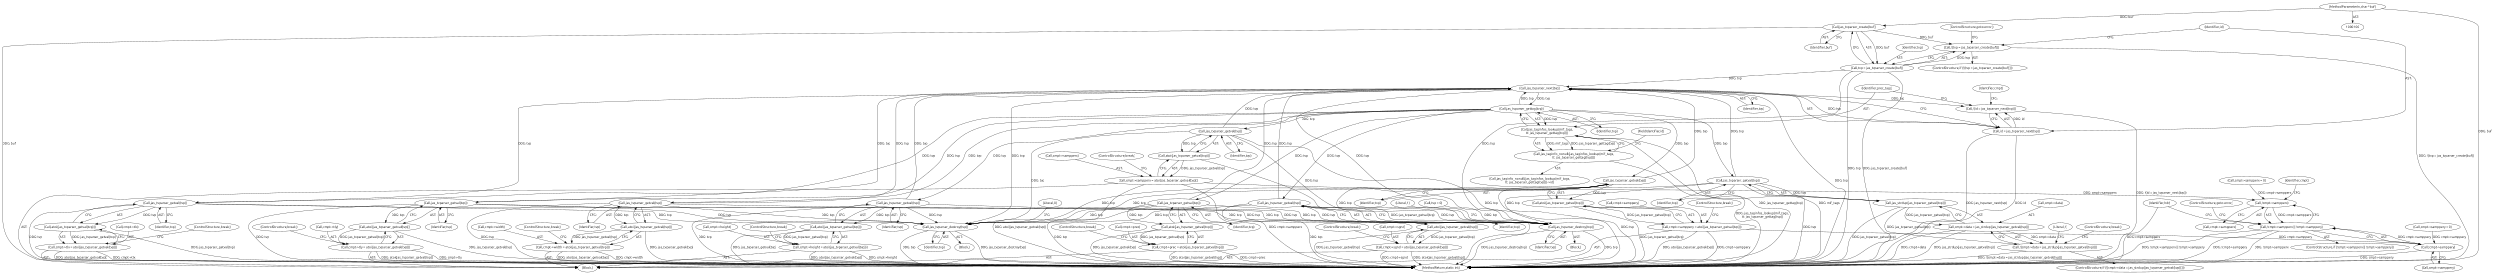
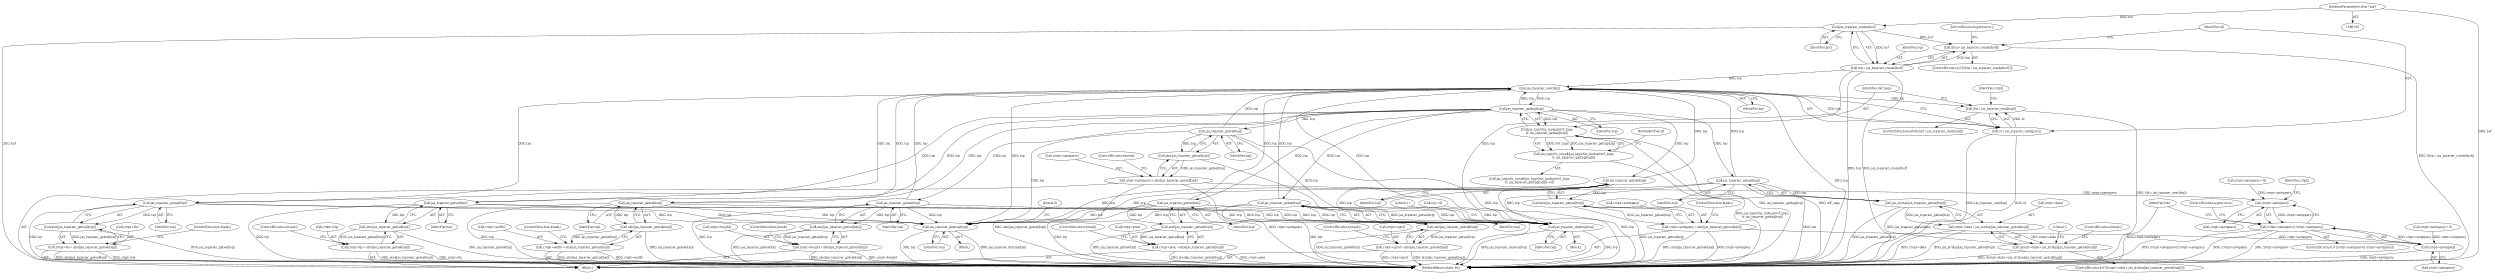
  digraph {
    fontname=Ubuntu
    node [fontname=Ubuntu]
    edge [fontname=Ubuntu]
    n1 [label="(Call,jas_tvparser_create(buf))"]
    n2 [label="(Call,!(tvp = jas_tvparser_create(buf)))"]
    n3 [label="(Call,tvp = jas_tvparser_create(buf))"]
    n4 [label="(MethodReturn,static int)"]
    n5 [label="(Identifier,buf)"]
    n6 [label="(ControlStructure,if (!(tvp = jas_tvparser_create(buf))))"]
    n7 [label="(Call,jas_tvparser_next(tvp))"]
    n8 [label="(Call,jas_tvparser_destroy(tvp))"]
    n9 [label="(MethodParameterIn,char *buf)"]
    1000100
    n11 [label="(Call,!(id = jas_tvparser_next(tvp)))"]
-   n12 [label="(Call,id = jas_tvparser_next(tvp))"]
+   n12 [label="(Call,id = jas_tvparser_next(prec))"]
    n13 [label="(Call,jas_tvparser_gettag(tvp))"]
    n14 [label="(Call,jas_tvparser_destroy(tvp))"]
    n15 [label="(Identifier,tvp)"]
    n16 [label="(Identifier,tvp)"]
    n17 [label="(Block,)"]
+   n18 [label="(ControlStructure,while (!(id = jas_tvparser_next(tvp))))"]
    n19 [label="(Call,jas_taginfos_lookup(mif_tags,\n\t\t  jas_tvparser_gettag(tvp)))"]
    n20 [label="(Call,jas_tvparser_getval(tvp))"]
    n21 [label="(Call,jas_tvparser_getval(tvp))"]
    n22 [label="(Call,jas_tvparser_getval(tvp))"]
    n23 [label="(Call,jas_tvparser_getval(tvp))"]
    n24 [label="(Call,jas_tvparser_getval(tvp))"]
    n25 [label="(Call,jas_tvparser_getval(tvp))"]
    n26 [label="(Call,jas_tvparser_getval(tvp))"]
    n27 [label="(Call,jas_tvparser_getval(tvp))"]
    n28 [label="(Call,jas_tvparser_getval(tvp))"]
    n29 [label="(Identifier,tvp)"]
    n30 [label="(Identifier,tvp)"]
    n31 [label="(Block,)"]
    n32 [label="(Call,jas_taginfo_nonull(jas_taginfos_lookup(mif_tags,\n\t\t  jas_tvparser_gettag(tvp))))"]
    n33 [label="(Call,atoi(jas_tvparser_getval(tvp)))"]
    n34 [label="(Identifier,tvp)"]
    n35 [label="(Call,atoi(jas_tvparser_getval(tvp)))"]
    n36 [label="(Identifier,tvp)"]
    n37 [label="(Call,atoi(jas_tvparser_getval(tvp)))"]
    n38 [label="(Identifier,tvp)"]
    n39 [label="(Call,atoi(jas_tvparser_getval(tvp)))"]
    n40 [label="(Identifier,tvp)"]
    n41 [label="(Call,atoi(jas_tvparser_getval(tvp)))"]
    n42 [label="(Identifier,tvp)"]
    n43 [label="(Call,atoi(jas_tvparser_getval(tvp)))"]
    n44 [label="(Identifier,tvp)"]
    n45 [label="(Call,atoi(jas_tvparser_getval(tvp)))"]
    n46 [label="(Identifier,tvp)"]
    n47 [label="(Call,atoi(jas_tvparser_getval(tvp)))"]
    n48 [label="(Identifier,tvp)"]
    n49 [label="(Call,jas_strdup(jas_tvparser_getval(tvp)))"]
    n50 [label="(Identifier,tvp)"]
    n51 [label="(Call,jas_taginfo_nonull(jas_taginfos_lookup(mif_tags,\n\t\t  jas_tvparser_gettag(tvp)))->id)"]
    n52 [label="(Call,cmpt->tlx = atoi(jas_tvparser_getval(tvp)))"]
    n53 [label="(Block,)"]
    n54 [label="(Call,cmpt->tly = atoi(jas_tvparser_getval(tvp)))"]
    n55 [label="(Call,cmpt->width = atoi(jas_tvparser_getval(tvp)))"]
    n56 [label="(Call,cmpt->height = atoi(jas_tvparser_getval(tvp)))"]
    n57 [label="(Call,cmpt->sampperx = atoi(jas_tvparser_getval(tvp)))"]
    n58 [label="(Call,!cmpt->sampperx)"]
    n59 [label="(Call,!cmpt->sampperx || !cmpt->samppery)"]
    n60 [label="(Call,cmpt->sampperx)"]
    n61 [label="(Call,!cmpt->samppery)"]
    n62 [label="(ControlStructure,if (!cmpt->sampperx || !cmpt->samppery))"]
    n63 [label="(Call,cmpt->samppery)"]
    n64 [label="(Call,cmpt->samppery = atoi(jas_tvparser_getval(tvp)))"]
    n65 [label="(Call,cmpt->prec = atoi(jas_tvparser_getval(tvp)))"]
    n66 [label="(Call,cmpt->sgnd = atoi(jas_tvparser_getval(tvp)))"]
    n67 [label="(Call,!(cmpt->data = jas_strdup(jas_tvparser_getval(tvp))))"]
    n68 [label="(Call,cmpt->data = jas_strdup(jas_tvparser_getval(tvp)))"]
    n69 [label="(ControlStructure,if (!(cmpt->data = jas_strdup(jas_tvparser_getval(tvp)))))"]
    n70 [label="(Call,cmpt->samppery = 0)"]
    n71 [label="(Call,cmpt->height)"]
    n72 [label="(Call,cmpt->data)"]
    n73 [label="(Call,cmpt->tlx)"]
    n74 [label="(Identifier,hdr)"]
    n75 [label="(Literal,1)"]
    n76 [label="(Identifier,cmpt)"]
    n77 [label="(Call,cmpt->sampperx)"]
-   n78 [label="(Identifier,prec_tags)"]
+   n78 [label="(Identifier,mif_tags)"]
    n79 [label="(ControlStructure,goto error;)"]
    n80 [label="(ControlStructure,break;)"]
    n81 [label="(ControlStructure,break;)"]
    n82 [label="(Identifier,id)"]
    n83 [label="(ControlStructure,break;)"]
    n84 [label="(Call,cmpt->samppery)"]
    n85 [label="(ControlStructure,break;)"]
    n86 [label="(Call,cmpt->tly)"]
    n87 [label="(Literal,1)"]
    n88 [label="(Call,cmpt->sampperx = 0)"]
    n89 [label="(Identifier,tvp)"]
    n90 [label="(FieldIdentifier,id)"]
    n91 [label="(Call,tvp = 0)"]
    n92 [label="(ControlStructure,break;)"]
    n93 [label="(Call,cmpt->prec)"]
    n94 [label="(ControlStructure,break;)"]
    n95 [label="(ControlStructure,break;)"]
    n96 [label="(Call,cmpt->width)"]
    n97 [label="(ControlStructure,goto error;)"]
    n98 [label="(Literal,0)"]
    n99 [label="(Identifier,cmpt)"]
    n100 [label="(ControlStructure,break;)"]
    n101 [label="(ControlStructure,break;)"]
    n102 [label="(Call,cmpt->sgnd)"]
    n1 -> n2 [label="DDG: buf"]
    n1 -> n3 [label="AST: "]
    n1 -> n3 [label="DDG: buf"]
    n1 -> n4 [label="DDG: buf"]
    n1 -> n5 [label="CFG: "]
    n2 -> n3 [label="CFG: "]
    n2 -> n4 [label="DDG: !(tvp = jas_tvparser_create(buf))"]
    n2 -> n6 [label="AST: "]
    n3 -> n1 [label="CFG: "]
    n3 -> n2 [label="AST: "]
    n3 -> n2 [label="DDG: tvp"]
    n3 -> n4 [label="DDG: tvp"]
    n3 -> n4 [label="DDG: jas_tvparser_create(buf)"]
    n3 -> n7 [label="DDG: tvp"]
    n3 -> n8 [label="DDG: tvp"]
    n5 -> n1 [label="AST: "]
    n7 -> n4 [label="DDG: tvp"]
    n7 -> n8 [label="DDG: tvp"]
    n7 -> n11 [label="DDG: tvp"]
    n7 -> n12 [label="AST: "]
    n7 -> n12 [label="DDG: tvp"]
    n7 -> n13 [label="DDG: tvp"]
    n7 -> n14 [label="DDG: tvp"]
    n7 -> n15 [label="CFG: "]
    n8 -> n4 [label="DDG: tvp"]
    n8 -> n4 [label="DDG: jas_tvparser_destroy(tvp)"]
    n8 -> n16 [label="CFG: "]
    n8 -> n17 [label="AST: "]
    n9 -> n1 [label="DDG: buf"]
    n9 -> n4 [label="DDG: buf"]
    n9 -> 1000100 [label="AST: "]
    n11 -> n4 [label="DDG: !(id = jas_tvparser_next(tvp))"]
    n11 -> n12 [label="CFG: "]
+   n11 -> n18 [label="AST: "]
    n12 -> n4 [label="DDG: jas_tvparser_next(tvp)"]
    n12 -> n4 [label="DDG: id"]
    n12 -> n7 [label="CFG: "]
    n12 -> n11 [label="AST: "]
    n12 -> n11 [label="DDG: id"]
    n13 -> n7 [label="DDG: tvp"]
    n13 -> n19 [label="AST: "]
    n13 -> n19 [label="DDG: tvp"]
    n13 -> n20 [label="DDG: tvp"]
    n13 -> n21 [label="DDG: tvp"]
    n13 -> n22 [label="DDG: tvp"]
    n13 -> n23 [label="DDG: tvp"]
    n13 -> n24 [label="DDG: tvp"]
    n13 -> n25 [label="DDG: tvp"]
    n13 -> n26 [label="DDG: tvp"]
    n13 -> n27 [label="DDG: tvp"]
    n13 -> n28 [label="DDG: tvp"]
    n13 -> n29 [label="CFG: "]
    n14 -> n4 [label="DDG: jas_tvparser_destroy(tvp)"]
    n14 -> n4 [label="DDG: tvp"]
    n14 -> n30 [label="CFG: "]
    n14 -> n31 [label="AST: "]
    n15 -> n7 [label="AST: "]
    n16 -> n8 [label="AST: "]
    n19 -> n4 [label="DDG: mif_tags"]
    n19 -> n4 [label="DDG: jas_tvparser_gettag(tvp)"]
    n19 -> n13 [label="CFG: "]
    n19 -> n32 [label="AST: "]
    n19 -> n32 [label="DDG: mif_tags"]
    n19 -> n32 [label="DDG: jas_tvparser_gettag(tvp)"]
    n20 -> n4 [label="DDG: tvp"]
    n20 -> n7 [label="DDG: tvp"]
    n20 -> n8 [label="DDG: tvp"]
    n20 -> n14 [label="DDG: tvp"]
    n20 -> n33 [label="AST: "]
    n20 -> n33 [label="DDG: tvp"]
    n20 -> n34 [label="CFG: "]
    n21 -> n4 [label="DDG: tvp"]
    n21 -> n7 [label="DDG: tvp"]
    n21 -> n8 [label="DDG: tvp"]
    n21 -> n14 [label="DDG: tvp"]
    n21 -> n35 [label="AST: "]
    n21 -> n35 [label="DDG: tvp"]
    n21 -> n36 [label="CFG: "]
    n22 -> n4 [label="DDG: tvp"]
    n22 -> n7 [label="DDG: tvp"]
    n22 -> n8 [label="DDG: tvp"]
    n22 -> n14 [label="DDG: tvp"]
    n22 -> n37 [label="AST: "]
    n22 -> n37 [label="DDG: tvp"]
    n22 -> n38 [label="CFG: "]
    n23 -> n4 [label="DDG: tvp"]
    n23 -> n7 [label="DDG: tvp"]
    n23 -> n8 [label="DDG: tvp"]
    n23 -> n14 [label="DDG: tvp"]
    n23 -> n39 [label="AST: "]
    n23 -> n39 [label="DDG: tvp"]
    n23 -> n40 [label="CFG: "]
    n24 -> n4 [label="DDG: tvp"]
    n24 -> n7 [label="DDG: tvp"]
    n24 -> n8 [label="DDG: tvp"]
    n24 -> n14 [label="DDG: tvp"]
    n24 -> n41 [label="AST: "]
    n24 -> n41 [label="DDG: tvp"]
    n24 -> n42 [label="CFG: "]
    n25 -> n4 [label="DDG: tvp"]
    n25 -> n7 [label="DDG: tvp"]
    n25 -> n8 [label="DDG: tvp"]
    n25 -> n14 [label="DDG: tvp"]
    n25 -> n43 [label="AST: "]
    n25 -> n43 [label="DDG: tvp"]
    n25 -> n44 [label="CFG: "]
    n26 -> n4 [label="DDG: tvp"]
    n26 -> n7 [label="DDG: tvp"]
    n26 -> n8 [label="DDG: tvp"]
    n26 -> n14 [label="DDG: tvp"]
    n26 -> n45 [label="AST: "]
    n26 -> n45 [label="DDG: tvp"]
    n26 -> n46 [label="CFG: "]
    n27 -> n4 [label="DDG: tvp"]
    n27 -> n7 [label="DDG: tvp"]
    n27 -> n8 [label="DDG: tvp"]
    n27 -> n14 [label="DDG: tvp"]
    n27 -> n47 [label="AST: "]
    n27 -> n47 [label="DDG: tvp"]
    n27 -> n48 [label="CFG: "]
    n28 -> n4 [label="DDG: tvp"]
    n28 -> n7 [label="DDG: tvp"]
    n28 -> n8 [label="DDG: tvp"]
    n28 -> n14 [label="DDG: tvp"]
    n28 -> n49 [label="AST: "]
    n28 -> n49 [label="DDG: tvp"]
    n28 -> n50 [label="CFG: "]
    n29 -> n13 [label="AST: "]
    n30 -> n14 [label="AST: "]
    n32 -> n4 [label="DDG: jas_taginfos_lookup(mif_tags,\n\t\t  jas_tvparser_gettag(tvp))"]
    n32 -> n19 [label="CFG: "]
    n32 -> n51 [label="AST: "]
    n33 -> n4 [label="DDG: jas_tvparser_getval(tvp)"]
    n33 -> n20 [label="CFG: "]
    n33 -> n52 [label="AST: "]
    n33 -> n52 [label="DDG: jas_tvparser_getval(tvp)"]
    n34 -> n20 [label="AST: "]
    n35 -> n4 [label="DDG: jas_tvparser_getval(tvp)"]
    n35 -> n21 [label="CFG: "]
    n35 -> n54 [label="AST: "]
    n35 -> n54 [label="DDG: jas_tvparser_getval(tvp)"]
    n36 -> n21 [label="AST: "]
    n37 -> n4 [label="DDG: jas_tvparser_getval(tvp)"]
    n37 -> n22 [label="CFG: "]
    n37 -> n55 [label="AST: "]
    n37 -> n55 [label="DDG: jas_tvparser_getval(tvp)"]
    n38 -> n22 [label="AST: "]
    n39 -> n4 [label="DDG: jas_tvparser_getval(tvp)"]
    n39 -> n23 [label="CFG: "]
    n39 -> n56 [label="AST: "]
    n39 -> n56 [label="DDG: jas_tvparser_getval(tvp)"]
    n40 -> n23 [label="AST: "]
    n41 -> n4 [label="DDG: jas_tvparser_getval(tvp)"]
    n41 -> n24 [label="CFG: "]
    n41 -> n57 [label="AST: "]
    n41 -> n57 [label="DDG: jas_tvparser_getval(tvp)"]
    n42 -> n24 [label="AST: "]
    n43 -> n4 [label="DDG: jas_tvparser_getval(tvp)"]
    n43 -> n25 [label="CFG: "]
    n43 -> n64 [label="AST: "]
    n43 -> n64 [label="DDG: jas_tvparser_getval(tvp)"]
    n44 -> n25 [label="AST: "]
    n45 -> n4 [label="DDG: jas_tvparser_getval(tvp)"]
    n45 -> n26 [label="CFG: "]
    n45 -> n65 [label="AST: "]
    n45 -> n65 [label="DDG: jas_tvparser_getval(tvp)"]
    n46 -> n26 [label="AST: "]
    n47 -> n4 [label="DDG: jas_tvparser_getval(tvp)"]
    n47 -> n27 [label="CFG: "]
    n47 -> n66 [label="AST: "]
    n47 -> n66 [label="DDG: jas_tvparser_getval(tvp)"]
    n48 -> n27 [label="AST: "]
    n49 -> n4 [label="DDG: jas_tvparser_getval(tvp)"]
    n49 -> n28 [label="CFG: "]
    n49 -> n67 [label="DDG: jas_tvparser_getval(tvp)"]
    n49 -> n68 [label="AST: "]
    n49 -> n68 [label="DDG: jas_tvparser_getval(tvp)"]
    n50 -> n28 [label="AST: "]
    n52 -> n4 [label="DDG: atoi(jas_tvparser_getval(tvp))"]
    n52 -> n4 [label="DDG: cmpt->tlx"]
    n52 -> n33 [label="CFG: "]
    n52 -> n53 [label="AST: "]
    n54 -> n4 [label="DDG: cmpt->tly"]
    n54 -> n4 [label="DDG: atoi(jas_tvparser_getval(tvp))"]
    n54 -> n35 [label="CFG: "]
    n54 -> n53 [label="AST: "]
    n55 -> n4 [label="DDG: cmpt->width"]
    n55 -> n4 [label="DDG: atoi(jas_tvparser_getval(tvp))"]
    n55 -> n37 [label="CFG: "]
    n55 -> n53 [label="AST: "]
    n56 -> n4 [label="DDG: cmpt->height"]
    n56 -> n4 [label="DDG: atoi(jas_tvparser_getval(tvp))"]
    n56 -> n39 [label="CFG: "]
    n56 -> n53 [label="AST: "]
    n57 -> n4 [label="DDG: cmpt->sampperx"]
    n57 -> n4 [label="DDG: atoi(jas_tvparser_getval(tvp))"]
    n57 -> n41 [label="CFG: "]
    n57 -> n53 [label="AST: "]
    n57 -> n58 [label="DDG: cmpt->sampperx"]
    n58 -> n59 [label="AST: "]
    n58 -> n59 [label="DDG: cmpt->sampperx"]
    n58 -> n60 [label="CFG: "]
    n59 -> n4 [label="DDG: !cmpt->sampperx || !cmpt->samppery"]
    n59 -> n4 [label="DDG: !cmpt->samppery"]
    n59 -> n4 [label="DDG: !cmpt->sampperx"]
    n59 -> n58 [label="CFG: "]
    n59 -> n61 [label="CFG: "]
    n59 -> n62 [label="AST: "]
    n60 -> n58 [label="AST: "]
    n61 -> n4 [label="DDG: cmpt->samppery"]
    n61 -> n59 [label="AST: "]
    n61 -> n59 [label="DDG: cmpt->samppery"]
    n61 -> n63 [label="CFG: "]
    n63 -> n61 [label="AST: "]
    n64 -> n4 [label="DDG: cmpt->samppery"]
    n64 -> n4 [label="DDG: atoi(jas_tvparser_getval(tvp))"]
    n64 -> n43 [label="CFG: "]
    n64 -> n53 [label="AST: "]
    n64 -> n61 [label="DDG: cmpt->samppery"]
    n65 -> n4 [label="DDG: cmpt->prec"]
    n65 -> n4 [label="DDG: atoi(jas_tvparser_getval(tvp))"]
    n65 -> n45 [label="CFG: "]
    n65 -> n53 [label="AST: "]
    n66 -> n4 [label="DDG: cmpt->sgnd"]
    n66 -> n4 [label="DDG: atoi(jas_tvparser_getval(tvp))"]
    n66 -> n47 [label="CFG: "]
    n66 -> n53 [label="AST: "]
    n67 -> n4 [label="DDG: !(cmpt->data = jas_strdup(jas_tvparser_getval(tvp)))"]
    n67 -> n68 [label="CFG: "]
    n67 -> n69 [label="AST: "]
    n68 -> n4 [label="DDG: cmpt->data"]
    n68 -> n4 [label="DDG: jas_strdup(jas_tvparser_getval(tvp))"]
    n68 -> n49 [label="CFG: "]
    n68 -> n67 [label="AST: "]
    n68 -> n67 [label="DDG: cmpt->data"]
    n70 -> n61 [label="DDG: cmpt->samppery"]
    n71 -> n56 [label="AST: "]
    n72 -> n68 [label="AST: "]
    n73 -> n52 [label="AST: "]
    n74 -> n4 [label="DDG: cmpt->sampperx"]
    n74 -> n59 [label="CFG: "]
    n75 -> n67 [label="CFG: "]
    n76 -> n11 [label="CFG: "]
    n77 -> n57 [label="AST: "]
    n78 -> n11 [label="CFG: "]
    n78 -> n19 [label="AST: "]
    n79 -> n59 [label="CFG: "]
    n80 -> n66 [label="CFG: "]
    n81 -> n64 [label="CFG: "]
    n82 -> n2 [label="CFG: "]
    n82 -> n12 [label="AST: "]
    n83 -> n54 [label="CFG: "]
    n84 -> n64 [label="AST: "]
    n85 -> n56 [label="CFG: "]
    n86 -> n54 [label="AST: "]
    n87 -> n8 [label="CFG: "]
    n88 -> n58 [label="DDG: cmpt->sampperx"]
    n89 -> n3 [label="AST: "]
    n90 -> n32 [label="CFG: "]
    n91 -> n8 [label="DDG: tvp"]
    n92 -> n57 [label="CFG: "]
    n93 -> n65 [label="AST: "]
    n94 -> n52 [label="CFG: "]
    n95 -> n55 [label="CFG: "]
    n96 -> n55 [label="AST: "]
    n97 -> n2 [label="CFG: "]
    n98 -> n14 [label="CFG: "]
    n99 -> n58 [label="CFG: "]
    n100 -> n65 [label="CFG: "]
    n101 -> n67 [label="CFG: "]
    n102 -> n66 [label="AST: "]
  }
